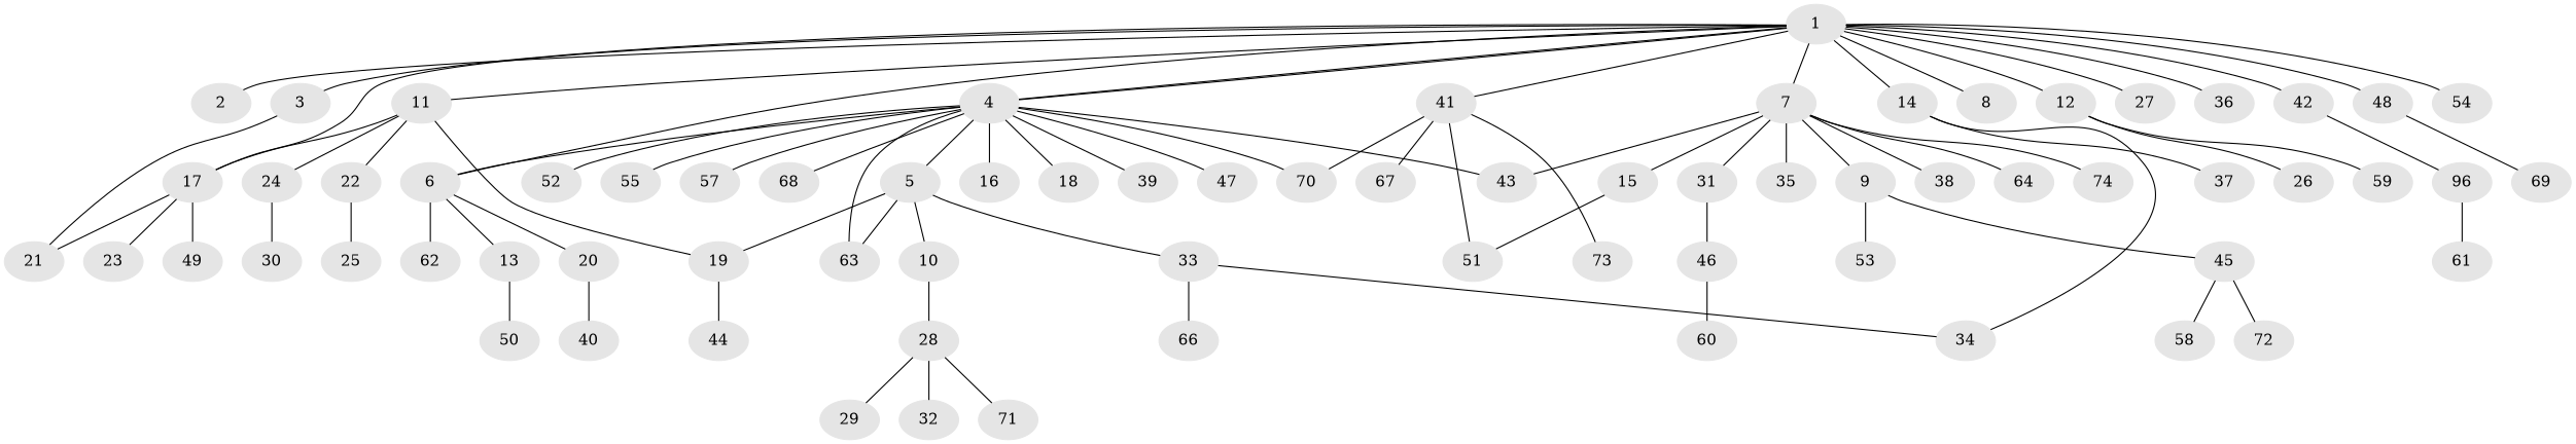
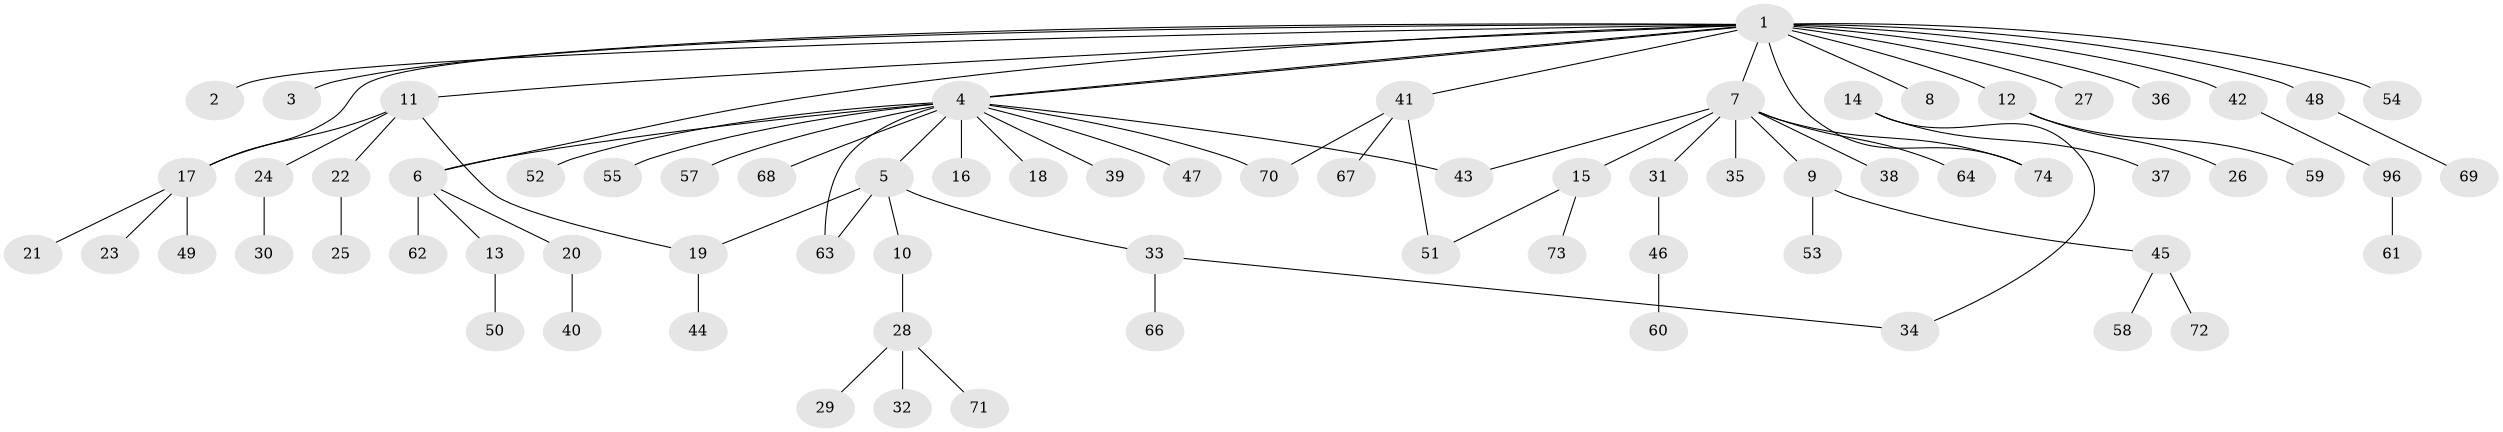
  graph {
    node [color=gray90 style=filled]
    1
    2
    3
    4
    6
    7
    8
    11
    12
    14
    17
    27
    36
    41
    42
    48
    54
    21
    5
    16
    18
    39
    43
    47
    52
    55
    57
    63
    68
    70
    13
    20
    62
    9
    15
    31
    35
    38
    64
    74
    19
    22
    24
    26
    59
    34
    37
    23
    49
    51
    67
    73
    n53 [label=96]
    69
    10
    33
    28
    44
    66
    50
    40
    45
    53
    46
    58
    72
    29
    32
    71
    25
    30
    60
    61
    1 -- 2
    1 -- 3
    1 -- 4
    1 -- 4
    1 -- 6
    1 -- 7
    1 -- 8
    1 -- 11
    1 -- 12
-   1 -- 14
+   1 -- 74
    1 -- 17
    1 -- 27
    1 -- 36
    1 -- 41
    1 -- 42
    1 -- 48
    1 -- 54
-   3 -- 21
    4 -- 6
    4 -- 5
    4 -- 16
    4 -- 18
    4 -- 39
    4 -- 43
    4 -- 47
    4 -- 52
    4 -- 55
    4 -- 57
    4 -- 63
    4 -- 68
    4 -- 70
    6 -- 13
    6 -- 20
    6 -- 62
    7 -- 43
    7 -- 9
    7 -- 15
    7 -- 31
    7 -- 35
    7 -- 38
    7 -- 64
    7 -- 74
    11 -- 17
    11 -- 19
    11 -- 22
    11 -- 24
    12 -- 26
    12 -- 59
    14 -- 34
    14 -- 37
    17 -- 21
    17 -- 23
    17 -- 49
    41 -- 70
    41 -- 51
    41 -- 67
-   41 -- 73
+   15 -- 73
    42 -- n53
    48 -- 69
    5 -- 63
    5 -- 19
    5 -- 10
    5 -- 33
    13 -- 50
    20 -- 40
    9 -- 45
    9 -- 53
    15 -- 51
    31 -- 46
    19 -- 44
    22 -- 25
    24 -- 30
    n53 -- 61
    10 -- 28
    33 -- 34
    33 -- 66
    28 -- 29
    28 -- 32
    28 -- 71
    45 -- 58
    45 -- 72
    46 -- 60
  }
